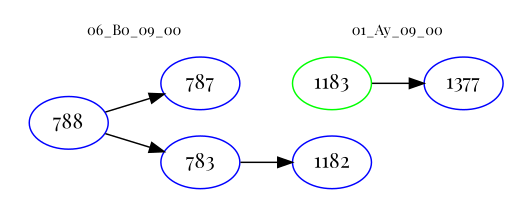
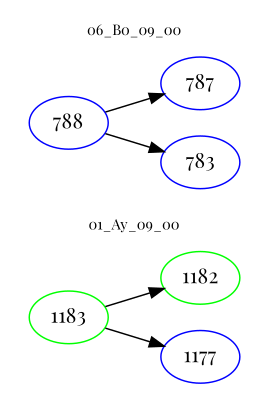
  digraph {
    fontname="Playfair Display"
    rankdir=LR
    node [color=blue fontname="Playfair Display"]
    edge [color=black fontname="Playfair Display"]
    n1 [color=green label=1183]
-   n2 [label=1377]
-   n3 [label=1182]
+   n2 [label=1177]
+   n3 [color=green label=1182]
    n4 [label=788]
    n5 [label=783]
    n6 [label=787]
    subgraph cluster_1 {
      color=white
      fontsize=10
      label="01_Ay_09_00"
      n1
      n2
      n3
    }
    subgraph cluster_2 {
      color=white
      fontsize=10
      label="06_B0_09_00"
      n4
      n5
      n6
    }
    n1 -> n2
-   n5 -> n3
+   n1 -> n3
    n4 -> n5
    n4 -> n6
  }
